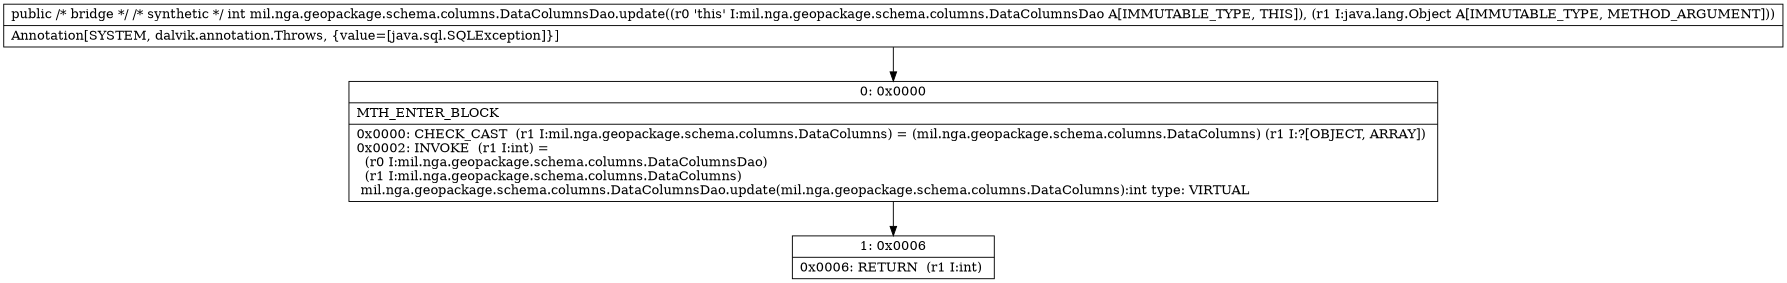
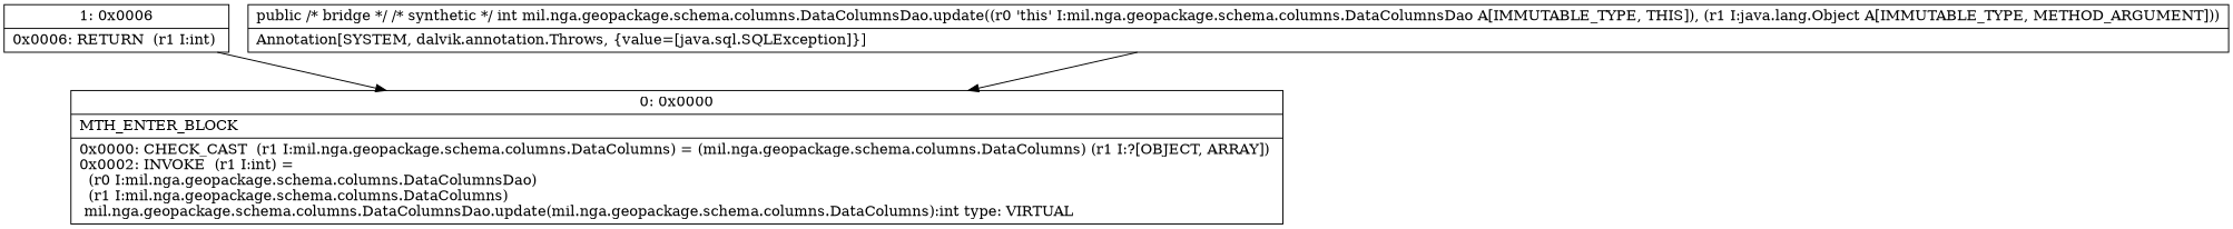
  digraph {
    node [shape=record]
    n1 [label="{0\:\ 0x0000|MTH_ENTER_BLOCK\l|0x0000: CHECK_CAST  (r1 I:mil.nga.geopackage.schema.columns.DataColumns) = (mil.nga.geopackage.schema.columns.DataColumns) (r1 I:?[OBJECT, ARRAY]) \l0x0002: INVOKE  (r1 I:int) = \l  (r0 I:mil.nga.geopackage.schema.columns.DataColumnsDao)\l  (r1 I:mil.nga.geopackage.schema.columns.DataColumns)\l mil.nga.geopackage.schema.columns.DataColumnsDao.update(mil.nga.geopackage.schema.columns.DataColumns):int type: VIRTUAL \l}"]
    n2 [label="{1\:\ 0x0006|0x0006: RETURN  (r1 I:int) \l}"]
    n3 [label="{public \/* bridge *\/ \/* synthetic *\/ int mil.nga.geopackage.schema.columns.DataColumnsDao.update((r0 'this' I:mil.nga.geopackage.schema.columns.DataColumnsDao A[IMMUTABLE_TYPE, THIS]), (r1 I:java.lang.Object A[IMMUTABLE_TYPE, METHOD_ARGUMENT]))  | Annotation[SYSTEM, dalvik.annotation.Throws, \{value=[java.sql.SQLException]\}]\l}"]
-   n1 -> n2
+   n2 -> n1
    n3 -> n1
  }
